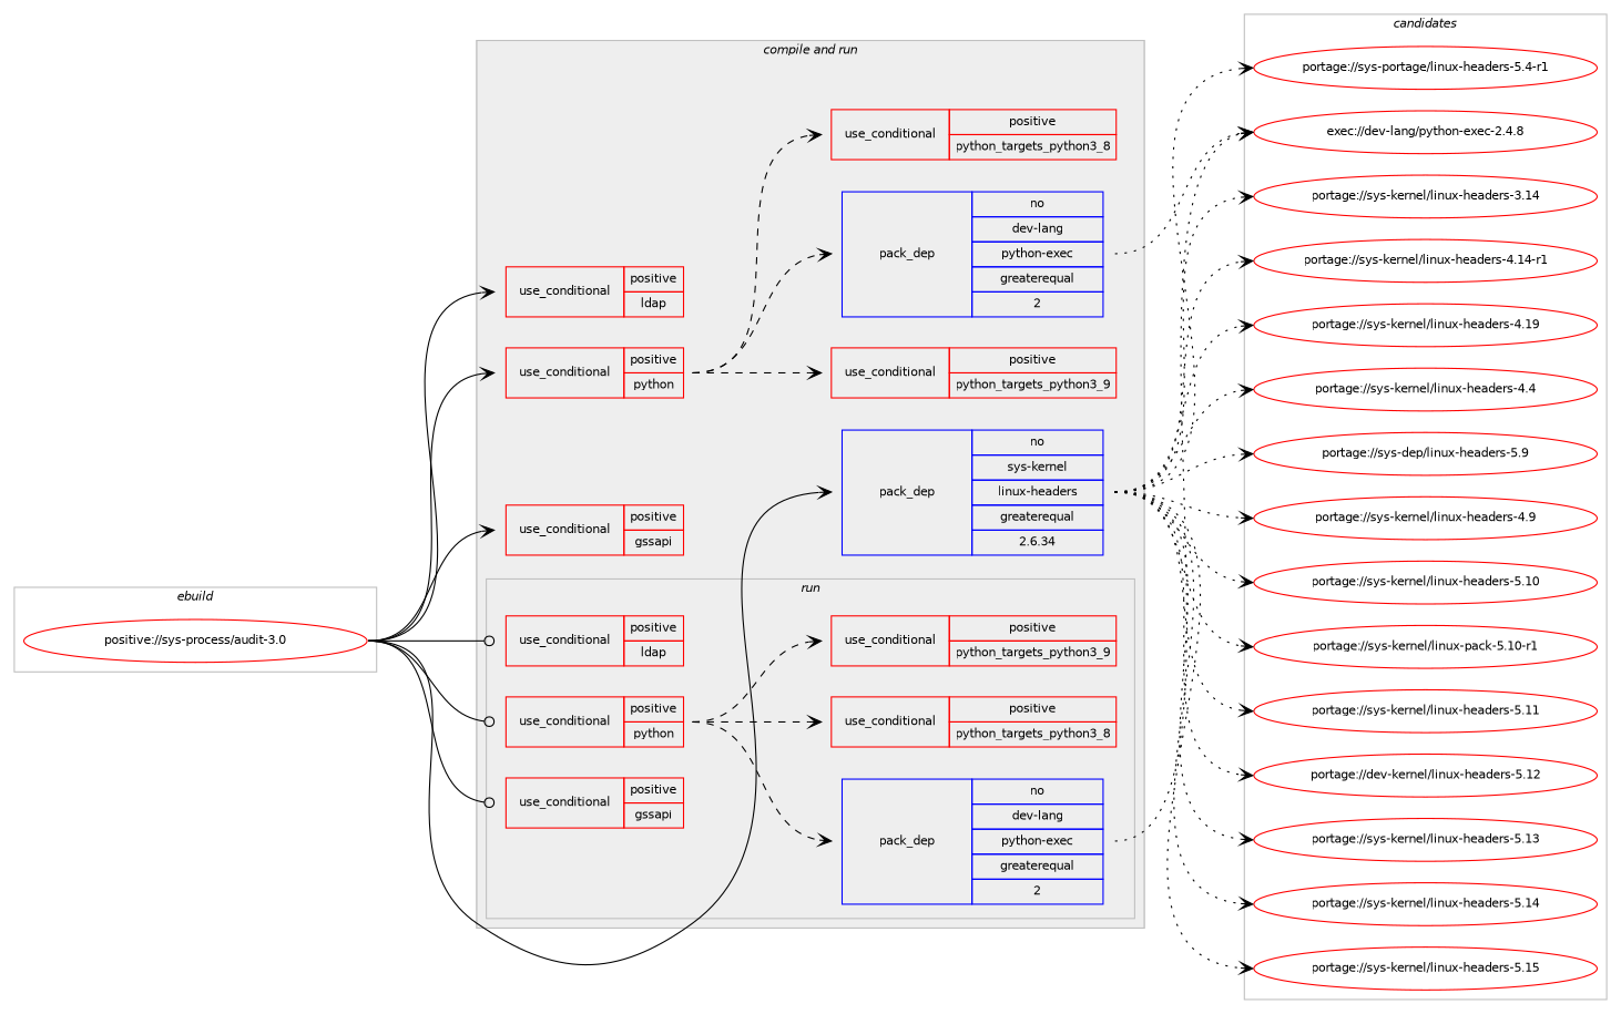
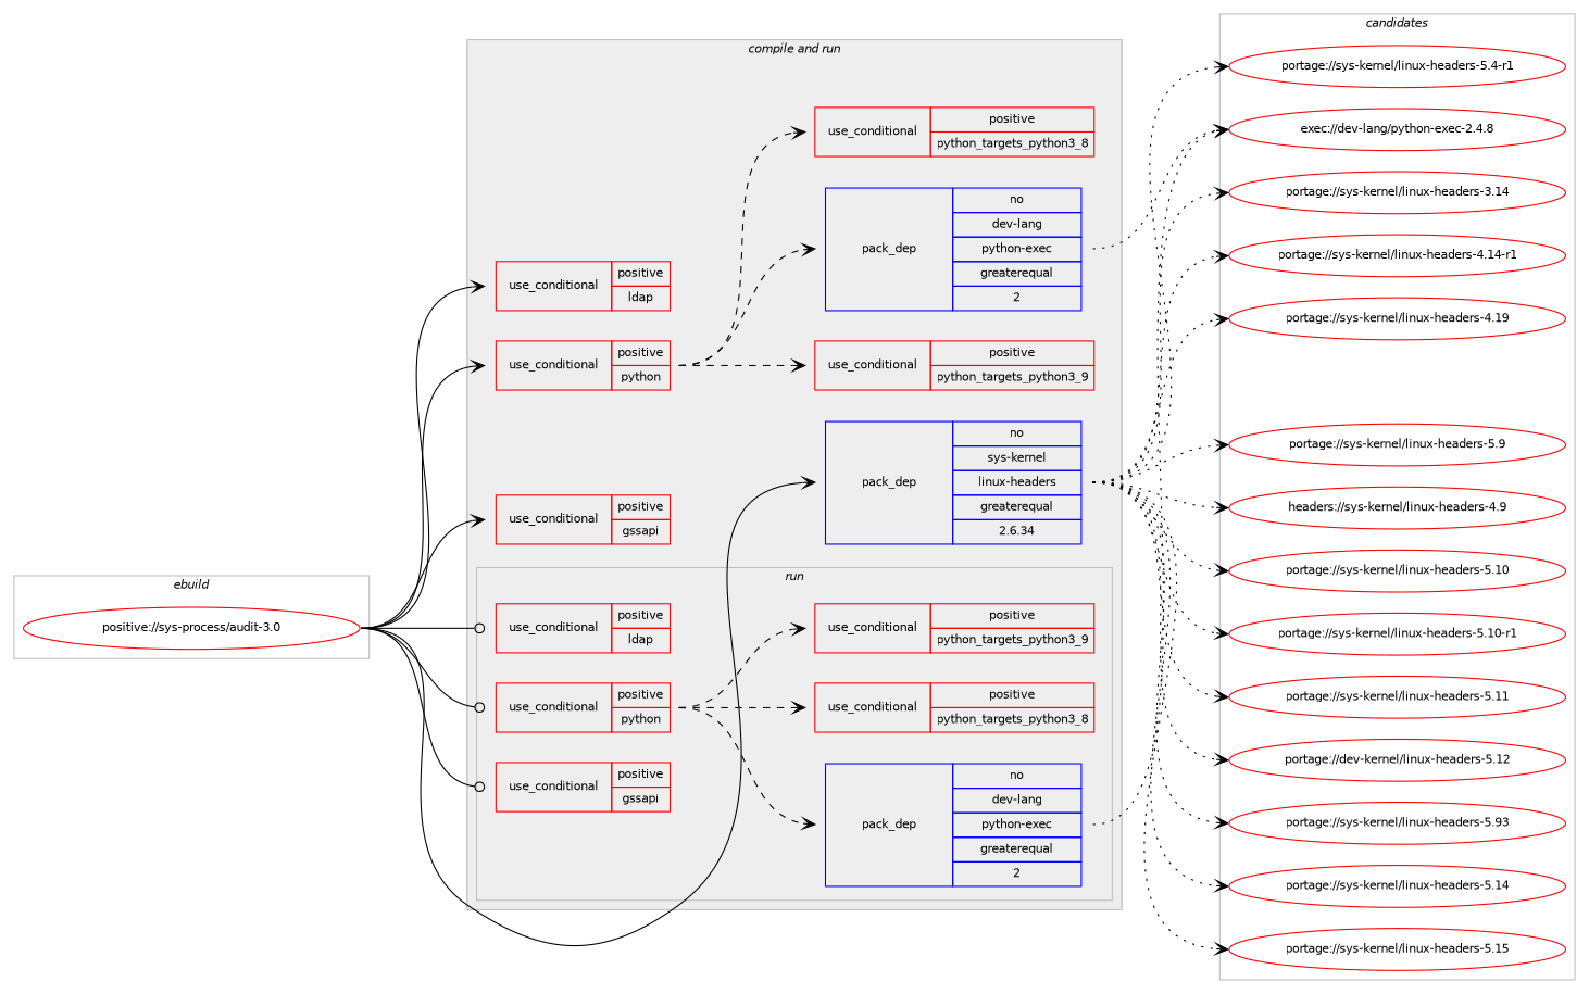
  digraph {
    compound=true
    concentrate=true
    fontname=Helvetica
    fontsize=10
    newrank=true
    rankdir=LR
    ranksep=1.5
    node [color=red fontname=Helvetica fontsize=10]
    edge [arrowhead=vee headport=w style=dotted tailport=e weight=100]
    n1 [label="positive://sys-process/audit-3.0" width=4]
    n2 [label=<<TABLE BORDER="0" CELLBORDER="1" CELLSPACING="0" CELLPADDING="4"><TR><TD ROWSPAN="3" CELLPADDING="10">use_conditional</TD></TR><TR><TD>positive</TD></TR><TR><TD>gssapi</TD></TR></TABLE>> shape=none]
    n3 [label=<<TABLE BORDER="0" CELLBORDER="1" CELLSPACING="0" CELLPADDING="4"><TR><TD ROWSPAN="3" CELLPADDING="10">use_conditional</TD></TR><TR><TD>positive</TD></TR><TR><TD>ldap</TD></TR></TABLE>> shape=none]
    n4 [label=<<TABLE BORDER="0" CELLBORDER="1" CELLSPACING="0" CELLPADDING="4"><TR><TD ROWSPAN="3" CELLPADDING="10">use_conditional</TD></TR><TR><TD>positive</TD></TR><TR><TD>python_targets_python3_8</TD></TR></TABLE>> shape=none]
    n5 [label=<<TABLE BORDER="0" CELLBORDER="1" CELLSPACING="0" CELLPADDING="4"><TR><TD ROWSPAN="3" CELLPADDING="10">use_conditional</TD></TR><TR><TD>positive</TD></TR><TR><TD>python_targets_python3_9</TD></TR></TABLE>> shape=none]
    n6 [color=blue label=<<TABLE BORDER="0" CELLBORDER="1" CELLSPACING="0" CELLPADDING="4" WIDTH="220"><TR><TD ROWSPAN="6" CELLPADDING="30">pack_dep</TD></TR><TR><TD WIDTH="110">no</TD></TR><TR><TD>dev-lang</TD></TR><TR><TD>python-exec</TD></TR><TR><TD>greaterequal</TD></TR><TR><TD>2</TD></TR></TABLE>> shape=none]
    n7 [label=<<TABLE BORDER="0" CELLBORDER="1" CELLSPACING="0" CELLPADDING="4"><TR><TD ROWSPAN="3" CELLPADDING="10">use_conditional</TD></TR><TR><TD>positive</TD></TR><TR><TD>python</TD></TR></TABLE>> shape=none]
    n8 [color=blue label=<<TABLE BORDER="0" CELLBORDER="1" CELLSPACING="0" CELLPADDING="4" WIDTH="220"><TR><TD ROWSPAN="6" CELLPADDING="30">pack_dep</TD></TR><TR><TD WIDTH="110">no</TD></TR><TR><TD>sys-kernel</TD></TR><TR><TD>linux-headers</TD></TR><TR><TD>greaterequal</TD></TR><TR><TD>2.6.34</TD></TR></TABLE>> shape=none]
    n9 [label=<<TABLE BORDER="0" CELLBORDER="1" CELLSPACING="0" CELLPADDING="4"><TR><TD ROWSPAN="3" CELLPADDING="10">use_conditional</TD></TR><TR><TD>positive</TD></TR><TR><TD>gssapi</TD></TR></TABLE>> shape=none]
    n10 [label=<<TABLE BORDER="0" CELLBORDER="1" CELLSPACING="0" CELLPADDING="4"><TR><TD ROWSPAN="3" CELLPADDING="10">use_conditional</TD></TR><TR><TD>positive</TD></TR><TR><TD>ldap</TD></TR></TABLE>> shape=none]
    n11 [label=<<TABLE BORDER="0" CELLBORDER="1" CELLSPACING="0" CELLPADDING="4"><TR><TD ROWSPAN="3" CELLPADDING="10">use_conditional</TD></TR><TR><TD>positive</TD></TR><TR><TD>python_targets_python3_8</TD></TR></TABLE>> shape=none]
    n12 [label=<<TABLE BORDER="0" CELLBORDER="1" CELLSPACING="0" CELLPADDING="4"><TR><TD ROWSPAN="3" CELLPADDING="10">use_conditional</TD></TR><TR><TD>positive</TD></TR><TR><TD>python_targets_python3_9</TD></TR></TABLE>> shape=none]
    n13 [color=blue label=<<TABLE BORDER="0" CELLBORDER="1" CELLSPACING="0" CELLPADDING="4" WIDTH="220"><TR><TD ROWSPAN="6" CELLPADDING="30">pack_dep</TD></TR><TR><TD WIDTH="110">no</TD></TR><TR><TD>dev-lang</TD></TR><TR><TD>python-exec</TD></TR><TR><TD>greaterequal</TD></TR><TR><TD>2</TD></TR></TABLE>> shape=none]
    n14 [label=<<TABLE BORDER="0" CELLBORDER="1" CELLSPACING="0" CELLPADDING="4"><TR><TD ROWSPAN="3" CELLPADDING="10">use_conditional</TD></TR><TR><TD>positive</TD></TR><TR><TD>python</TD></TR></TABLE>> shape=none]
    n15 [label="exec://dev-lang/python-exec-2.4.8" width=4]
    n16 [label="portage://sys-kernel/linux-headers-3.14" width=4]
    n17 [label="portage://sys-kernel/linux-headers-4.14-r1" width=4]
    n18 [label="portage://sys-kernel/linux-headers-4.19" width=4]
-   n19 [label="portage://sys-kernel/linux-headers-4.4" width=4]
-   n20 [label="portage://sys-kernel/linux-headers-4.9" width=4]
+   n20 [label="headers://sys-kernel/linux-headers-4.9" width=4]
    n21 [label="portage://sys-kernel/linux-headers-5.10" width=4]
-   n22 [label="portage://sys-kernel/linux-pack-5.10-r1" width=4]
+   n22 [label="portage://sys-kernel/linux-headers-5.10-r1" width=4]
    n23 [label="portage://sys-kernel/linux-headers-5.11" width=4]
    n24 [label="portage://dev-kernel/linux-headers-5.12" width=4]
-   n25 [label="portage://sys-kernel/linux-headers-5.13" width=4]
+   n25 [label="portage://sys-kernel/linux-headers-5.93" width=4]
    n26 [label="portage://sys-kernel/linux-headers-5.14" width=4]
    n27 [label="portage://sys-kernel/linux-headers-5.15" width=4]
-   n28 [label="portage://sys-portage/linux-headers-5.4-r1" width=4]
-   n29 [label="portage://sys-dep/linux-headers-5.9" width=4]
+   n28 [label="portage://sys-kernel/linux-headers-5.4-r1" width=4]
+   n29 [label="portage://sys-kernel/linux-headers-5.9" width=4]
    subgraph cluster_1 {
      color=gray
      label=<<i>ebuild</i>>
      rank=same
      n1
    }
    subgraph cluster_2 {
      color=gray
      label=<<i>dependencies</i>>
      subgraph cluster_3 {
        color=gray
        fillcolor="#eeeeee"
        label=<<i>compile</i>>
        style=filled
        subgraph sub_4 {
          color=gray
          fillcolor="#eeeeee"
          label=<<i>compile</i>>
          style=filled
          n2
        }
        subgraph sub_5 {
          color=gray
          fillcolor="#eeeeee"
          label=<<i>compile</i>>
          style=filled
          n3
        }
        subgraph sub_6 {
          color=gray
          fillcolor="#eeeeee"
          label=<<i>compile</i>>
          style=filled
          n7
          subgraph sub_7 {
            color=gray
            fillcolor="#eeeeee"
            label=<<i>compile</i>>
            style=filled
            n4
          }
          subgraph sub_8 {
            color=gray
            fillcolor="#eeeeee"
            label=<<i>compile</i>>
            style=filled
            n5
          }
          subgraph sub_9 {
            color=gray
            fillcolor="#eeeeee"
            label=<<i>compile</i>>
            style=filled
            n6
          }
        }
        subgraph sub_10 {
          color=gray
          fillcolor="#eeeeee"
          label=<<i>compile</i>>
          style=filled
          n8
        }
      }
      subgraph cluster_11 {
        color=gray
        fillcolor="#eeeeee"
        label=<<i>compile and run</i>>
        style=filled
      }
      subgraph cluster_12 {
        color=gray
        fillcolor="#eeeeee"
        label=<<i>run</i>>
        style=filled
        subgraph sub_13 {
          color=gray
          fillcolor="#eeeeee"
          label=<<i>run</i>>
          style=filled
          n9
        }
        subgraph sub_14 {
          color=gray
          fillcolor="#eeeeee"
          label=<<i>run</i>>
          style=filled
          n10
        }
        subgraph sub_15 {
          color=gray
          fillcolor="#eeeeee"
          label=<<i>run</i>>
          style=filled
          n14
          subgraph sub_16 {
            color=gray
            fillcolor="#eeeeee"
            label=<<i>run</i>>
            style=filled
            n11
          }
          subgraph sub_17 {
            color=gray
            fillcolor="#eeeeee"
            label=<<i>run</i>>
            style=filled
            n12
          }
          subgraph sub_18 {
            color=gray
            fillcolor="#eeeeee"
            label=<<i>run</i>>
            style=filled
            n13
          }
        }
      }
    }
    subgraph cluster_19 {
      color=gray
      label=<<i>candidates</i>>
      rank=same
      subgraph sub_20 {
        color=black
        label=<<i>candidates</i>>
        nodesep=1
        rank=same
        n15
      }
      subgraph sub_21 {
        color=black
        label=<<i>candidates</i>>
        nodesep=1
        rank=same
        n16
        n17
        n18
-       n19
        n20
        n21
        n22
        n23
        n24
        n25
        n26
        n27
        n28
        n29
      }
      subgraph sub_22 {
        color=black
        label=<<i>candidates</i>>
        nodesep=1
        rank=same
        n15
      }
    }
    n1 -> n2 [style=solid weight=20]
    n1 -> n3 [style=solid weight=20]
    n1 -> n7 [style=solid weight=20]
    n1 -> n8 [style=solid weight=20]
    n1 -> n9 [arrowhead=odot style=solid weight=20]
    n1 -> n10 [arrowhead=odot style=solid weight=20]
    n1 -> n14 [arrowhead=odot style=solid weight=20]
    n6 -> n15
    n7 -> n4 [style=dashed weight=20]
    n7 -> n5 [style=dashed weight=20]
    n7 -> n6 [style=dashed weight=20]
    n8 -> n16
    n8 -> n17
    n8 -> n18
-   n8 -> n19
    n8 -> n20
    n8 -> n21
    n8 -> n22
    n8 -> n23
    n8 -> n24
    n8 -> n25
    n8 -> n26
    n8 -> n27
    n8 -> n28
    n8 -> n29
    n13 -> n15
    n14 -> n11 [style=dashed weight=20]
    n14 -> n12 [style=dashed weight=20]
    n14 -> n13 [style=dashed weight=20]
  }
